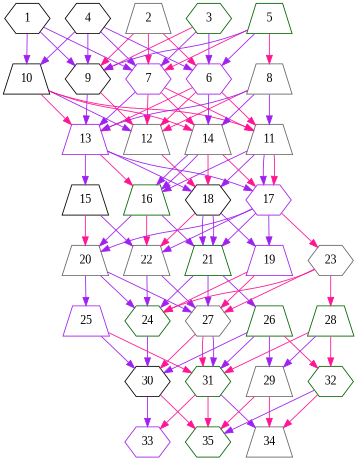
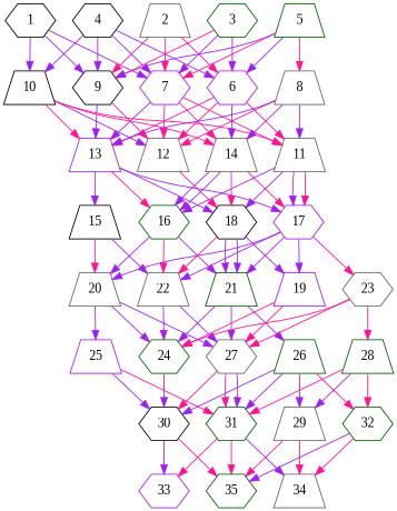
  digraph {
    fontname="Liberation Serif"
    node [alpha=0.01 color=gray40 fontname="Liberation Serif" shape=trapezium]
    edge [color=purple fontname="Liberation Serif"]
    1 [alpha=0.08 color=black expect_size=19483648 shape=hexagon]
    7 [alpha=0.20 color=purple expect_size=12907520 shape=hexagon]
    9 [alpha=0.16 color=black expect_size=25335808 shape=hexagon]
    10 [alpha=0.18 color=black expect_size=16442368]
    11 [alpha=0.13 expect_size=13733888]
    12 [alpha=0.10 expect_size=33409024]
    13 [alpha=0.04 color=purple expect_size=16025600]
    14 [expect_size=19113984]
-   16 [color=darkgreen expect_size=22771712]
+   16 [color=darkgreen expect_size=22771712 shape=hexagon]
    17 [alpha=0.07 color=purple expect_size=14668800 shape=hexagon]
    18 [alpha=0.17 color=black expect_size=14645248 shape=hexagon]
    15 [alpha=0.19 color=black expect_size=21565440]
    2 [alpha=0.13 expect_size=49871872]
    6 [alpha=0.17 color=purple expect_size=8108032 shape=hexagon]
    3 [color=darkgreen expect_size=41851904 shape=hexagon]
    4 [color=black expect_size=48601088 shape=hexagon]
    5 [color=darkgreen expect_size=16804864]
    8 [alpha=0.10 expect_size=30013440]
    20 [alpha=0.11 expect_size=29701120]
    22 [alpha=0.07 expect_size=7763968]
    21 [alpha=0.20 color=darkgreen expect_size=24019968]
    19 [alpha=0.09 color=purple expect_size=38705152]
    23 [alpha=0.11 expect_size=32100352 shape=hexagon]
    24 [alpha=0.12 color=darkgreen expect_size=42205184 shape=hexagon]
    27 [alpha=0.17 expect_size=45535232 shape=hexagon]
    25 [alpha=0.18 color=purple expect_size=45424640]
    26 [alpha=0.06 color=darkgreen expect_size=42406912]
    28 [alpha=0.18 color=darkgreen expect_size=15667200]
    30 [alpha=0.03 color=black expect_size=29747200 shape=hexagon]
    31 [color=darkgreen expect_size=9055232 shape=hexagon]
    29 [alpha=0.08 expect_size=9430016]
    32 [alpha=0.11 color=darkgreen expect_size=8780800 shape=hexagon]
    35 [alpha=0.14 color=darkgreen expect_size=32378880 shape=hexagon]
    33 [alpha=0.06 color=purple expect_size=26365952 shape=hexagon]
    34 [alpha=0.06 expect_size=51236864]
    1 -> 7
    1 -> 9
    1 -> 10
    7 -> 11 [color=deeppink]
    7 -> 12 [color=deeppink]
    7 -> 13
    7 -> 14 [color=deeppink]
    9 -> 12 [color=deeppink]
    9 -> 13
    10 -> 11 [color=deeppink]
    10 -> 12
    10 -> 13 [color=deeppink]
    10 -> 14 [color=deeppink]
    11 -> 16
    11 -> 17
    11 -> 17 [color=deeppink]
    11 -> 18
    12 -> 18 [color=deeppink]
    13 -> 16 [color=deeppink]
    13 -> 17
    13 -> 18
    13 -> 15
    14 -> 16
    14 -> 16
    14 -> 17 [color=deeppink]
    14 -> 18 [color=deeppink]
    16 -> 20
    16 -> 22 [color=deeppink]
    16 -> 21
    17 -> 20
    17 -> 22
    17 -> 21
    17 -> 19
    17 -> 23 [color=deeppink]
    18 -> 22 [color=deeppink]
    18 -> 21
    18 -> 21
    18 -> 19
    15 -> 20 [color=deeppink]
    15 -> 22
    2 -> 7 [color=deeppink]
    2 -> 9 [color=deeppink]
    2 -> 6 [color=deeppink]
    6 -> 11 [color=deeppink]
    6 -> 12 [color=deeppink]
    6 -> 13 [color=deeppink]
    6 -> 14
    3 -> 7
    3 -> 9 [color=deeppink]
    3 -> 6
    4 -> 7
    4 -> 9
    4 -> 10
    4 -> 6
    5 -> 7 [color=deeppink]
    5 -> 9
    5 -> 6
    5 -> 8 [color=deeppink]
    8 -> 11
    8 -> 12 [color=deeppink]
    8 -> 13
    8 -> 14
    20 -> 24
    20 -> 27
    20 -> 25
    22 -> 24
    22 -> 27
    21 -> 24
    21 -> 27
    21 -> 26
    19 -> 24 [color=deeppink]
    19 -> 27 [color=deeppink]
    23 -> 24 [color=deeppink]
    23 -> 27 [color=deeppink]
    23 -> 28 [color=deeppink]
    24 -> 30
    27 -> 30 [color=deeppink]
    27 -> 31 [color=deeppink]
    27 -> 31
    25 -> 30
    25 -> 31 [color=deeppink]
    26 -> 30
    26 -> 31
    26 -> 29
    26 -> 32 [color=deeppink]
    28 -> 31 [color=deeppink]
    28 -> 29
    28 -> 32 [color=deeppink]
    30 -> 35 [color=deeppink]
    30 -> 33
    31 -> 35 [color=deeppink]
    31 -> 33 [color=deeppink]
    31 -> 34
    29 -> 35 [color=deeppink]
    29 -> 34 [color=deeppink]
    32 -> 35
    32 -> 34 [color=deeppink]
  }
